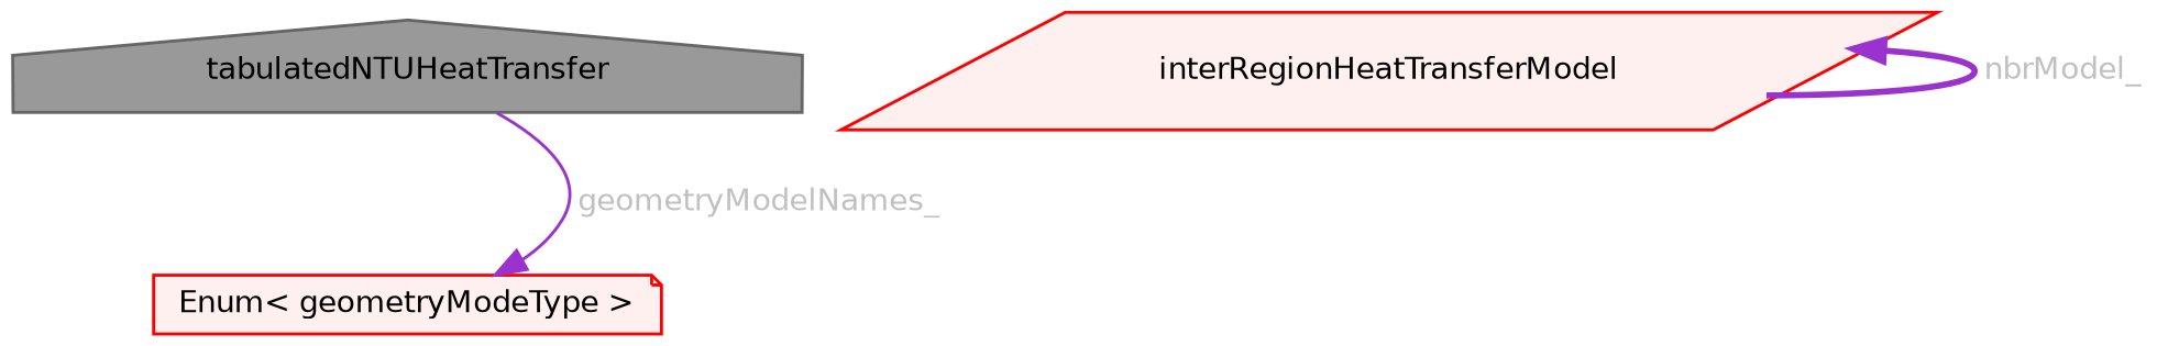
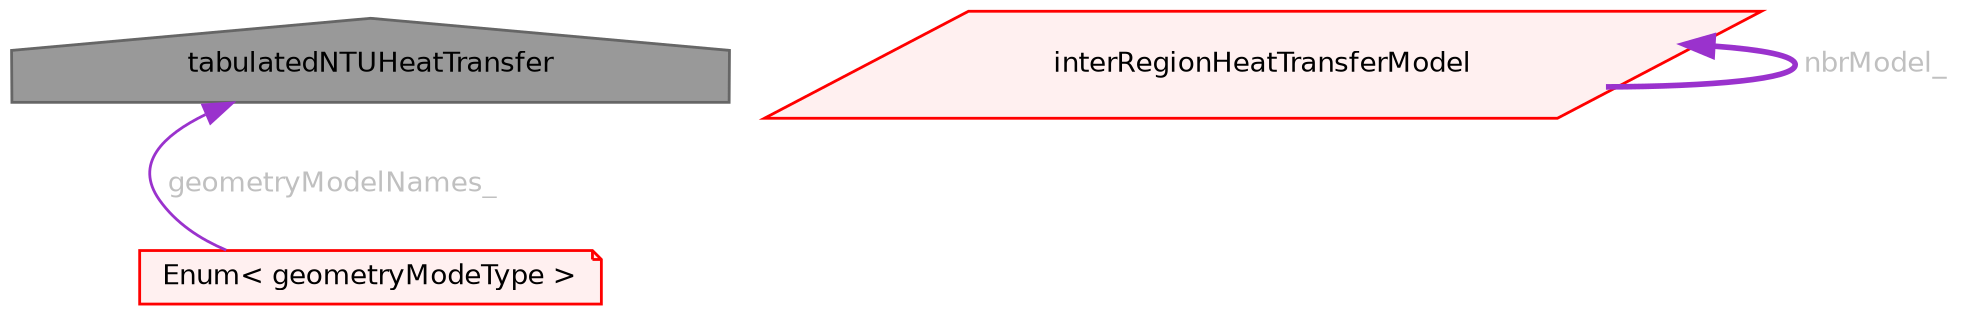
  digraph {
    node [color=red fillcolor="#FFF0F0" fontname=Helvetica fontsize=10 style=filled]
    edge [color=darkorchid3 dir=back fontcolor=grey fontname=Helvetica fontsize=10 labelfontname=Helvetica labelfontsize=10]
    n1 [color=gray40 fillcolor=grey60 fontcolor=black height=0.2 label=tabulatedNTUHeatTransfer shape=house width=0.4]
    n2 [height=0.2 label=interRegionHeatTransferModel shape=parallelogram width=0.4]
    n3 [height=0.2 label="Enum\< geometryModeType \>" shape=note width=0.4]
    n2 -> n2 [label=" nbrModel_" style=bold]
-   n3 -> n1 [label=" geometryModelNames_" style=solid]
+   n1 -> n3 [label=" geometryModelNames_" style=solid]
  }
